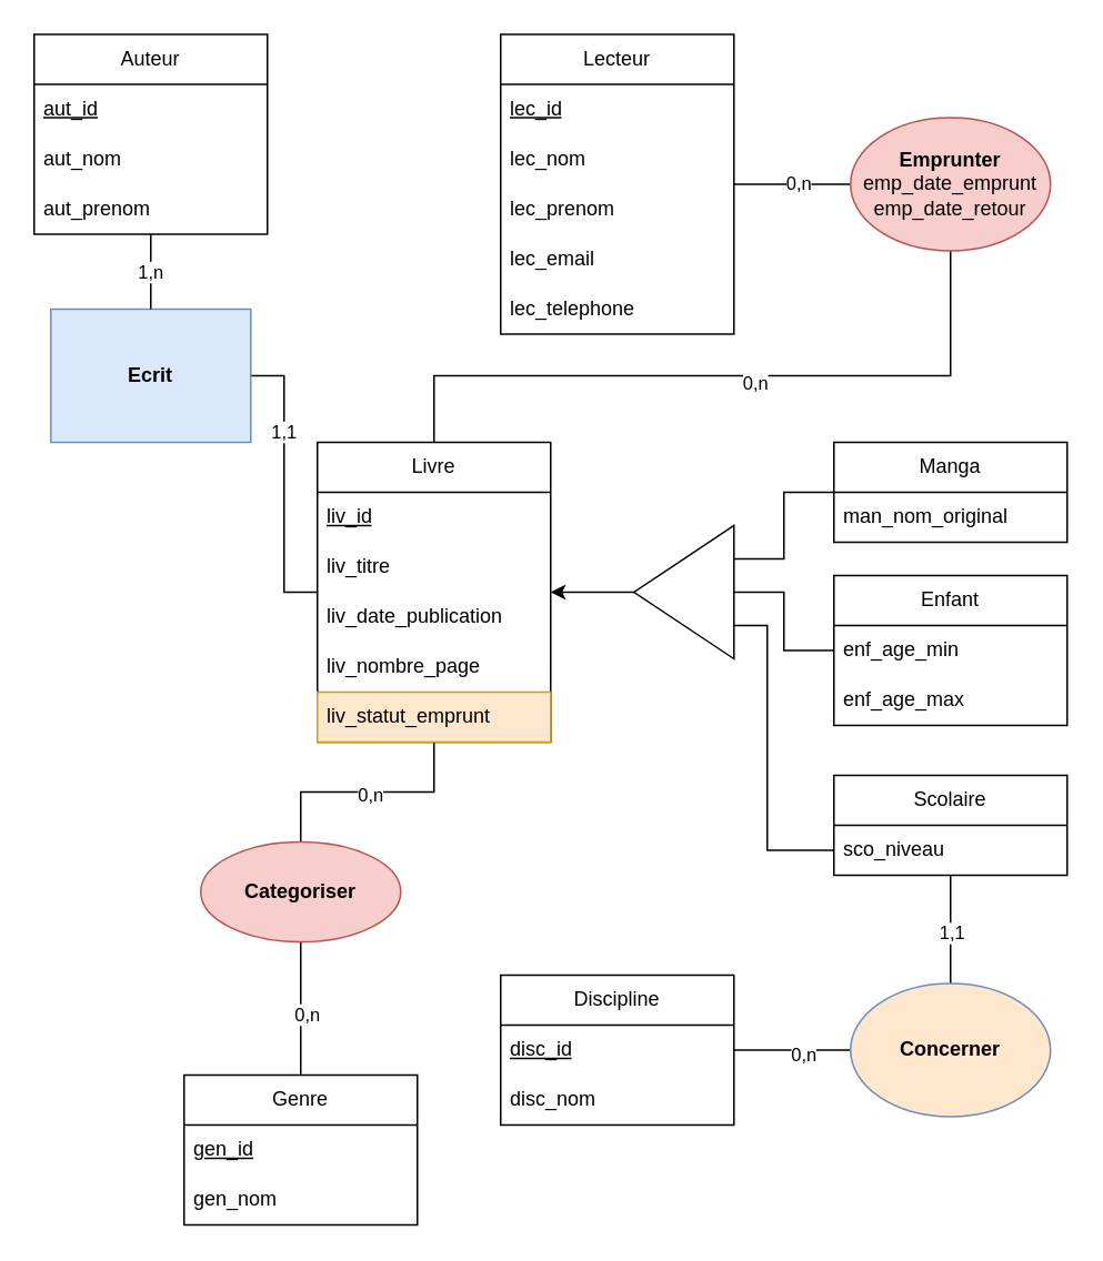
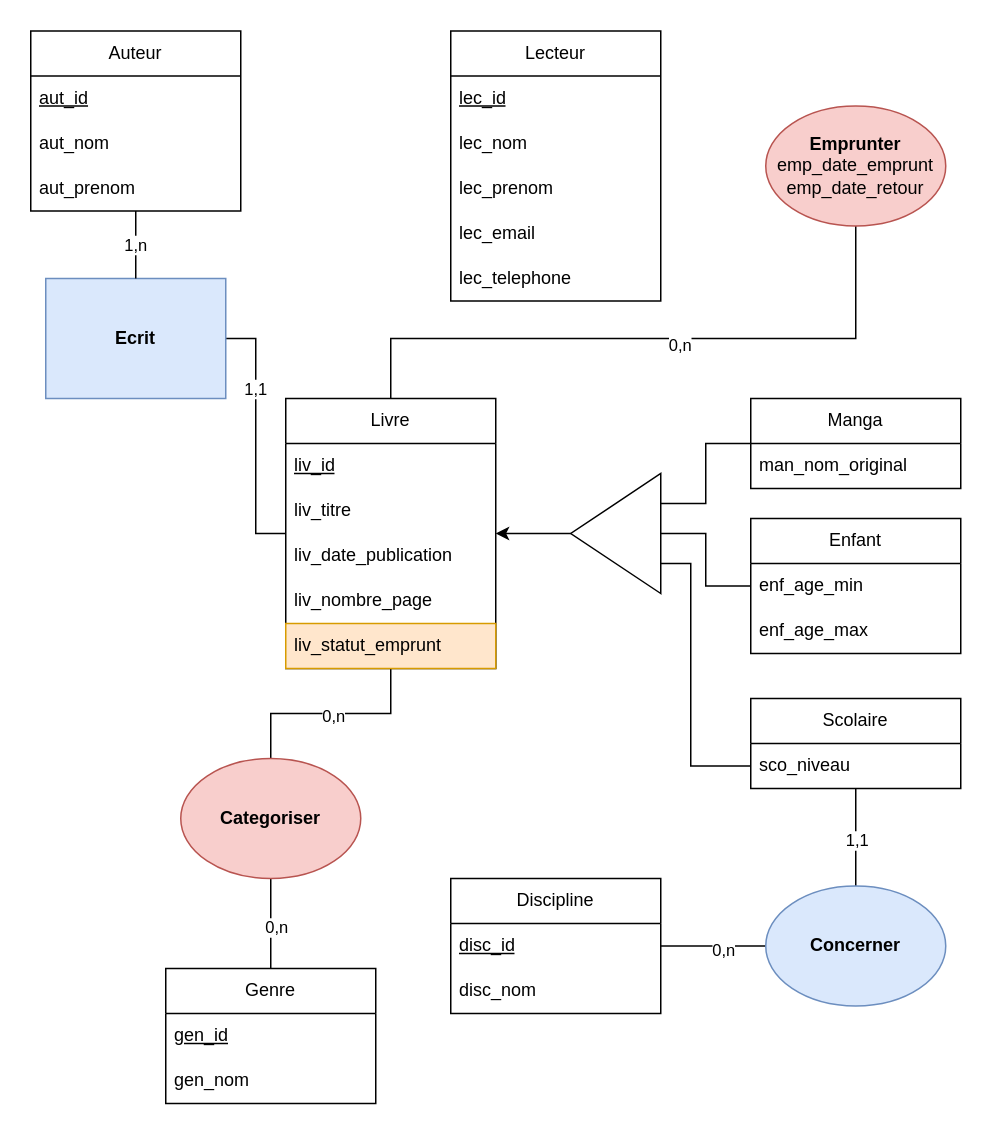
  <mxCell id="0" />
  <mxCell id="1" parent="0" />
  <mxCell id="2" style="edgeStyle=orthogonalEdgeStyle;rounded=0;orthogonalLoop=1;jettySize=auto;html=1;entryX=0.5;entryY=1;entryDx=0;entryDy=0;endArrow=none;startFill=0;exitX=0.5;exitY=0;exitDx=0;exitDy=0;" edge="1" parent="1" source="9" target="29"><mxGeometry relative="1" as="geometry"><Array as="points"><mxPoint x="260" y="225" /><mxPoint x="570" y="225" /></Array></mxGeometry></mxCell>
  <mxCell id="3" value="0,n" style="edgeLabel;html=1;align=center;verticalAlign=middle;resizable=0;points=[];" vertex="1" connectable="0" parent="2"><mxGeometry x="0.093" y="-4" relative="1" as="geometry"><mxPoint as="offset" /></mxGeometry></mxCell>
  <mxCell id="4" style="edgeStyle=orthogonalEdgeStyle;rounded=0;orthogonalLoop=1;jettySize=auto;html=1;entryX=0.5;entryY=0;entryDx=0;entryDy=0;endArrow=none;startFill=0;" edge="1" parent="1" source="9" target="28"><mxGeometry relative="1" as="geometry" /></mxCell>
  <mxCell id="5" value="0,n" style="edgeLabel;html=1;align=center;verticalAlign=middle;resizable=0;points=[];" vertex="1" connectable="0" parent="4"><mxGeometry x="-0.015" y="1" relative="1" as="geometry"><mxPoint as="offset" /></mxGeometry></mxCell>
  <mxCell id="6" style="edgeStyle=orthogonalEdgeStyle;rounded=0;orthogonalLoop=1;jettySize=auto;html=1;entryX=1;entryY=0.5;entryDx=0;entryDy=0;endArrow=none;startFill=0;" edge="1" parent="1" source="9" target="30"><mxGeometry relative="1" as="geometry" /></mxCell>
  <mxCell id="7" value="1,1" style="edgeLabel;html=1;align=center;verticalAlign=middle;resizable=0;points=[];" vertex="1" connectable="0" parent="6"><mxGeometry x="0.376" y="1" relative="1" as="geometry"><mxPoint as="offset" /></mxGeometry></mxCell>
  <mxCell id="8" style="edgeStyle=orthogonalEdgeStyle;rounded=0;orthogonalLoop=1;jettySize=auto;html=1;endArrow=classic;startFill=0;endFill=1;exitX=1;exitY=0.5;exitDx=0;exitDy=0;" edge="1" parent="1" source="31" target="9"><mxGeometry relative="1" as="geometry" /></mxCell>
  <mxCell id="9" value="Livre" style="swimlane;fontStyle=0;childLayout=stackLayout;horizontal=1;startSize=30;horizontalStack=0;resizeParent=1;resizeParentMax=0;resizeLast=0;collapsible=1;marginBottom=0;whiteSpace=wrap;html=1;" vertex="1" parent="1"><mxGeometry x="190" y="265" width="140" height="180" as="geometry" /></mxCell>
  <mxCell id="10" value="&lt;u&gt;liv_id&lt;/u&gt;" style="text;strokeColor=none;fillColor=none;align=left;verticalAlign=middle;spacingLeft=4;spacingRight=4;overflow=hidden;points=[[0,0.5],[1,0.5]];portConstraint=eastwest;rotatable=0;whiteSpace=wrap;html=1;" vertex="1" parent="9"><mxGeometry y="30" width="140" height="30" as="geometry" /></mxCell>
  <mxCell id="11" value="liv_titre" style="text;strokeColor=none;fillColor=none;align=left;verticalAlign=middle;spacingLeft=4;spacingRight=4;overflow=hidden;points=[[0,0.5],[1,0.5]];portConstraint=eastwest;rotatable=0;whiteSpace=wrap;html=1;" vertex="1" parent="9"><mxGeometry y="60" width="140" height="30" as="geometry" /></mxCell>
  <mxCell id="12" value="liv_date_publication" style="text;strokeColor=none;fillColor=none;align=left;verticalAlign=middle;spacingLeft=4;spacingRight=4;overflow=hidden;points=[[0,0.5],[1,0.5]];portConstraint=eastwest;rotatable=0;whiteSpace=wrap;html=1;" vertex="1" parent="9"><mxGeometry y="90" width="140" height="30" as="geometry" /></mxCell>
  <mxCell id="13" value="liv_nombre_page" style="text;strokeColor=none;fillColor=none;align=left;verticalAlign=middle;spacingLeft=4;spacingRight=4;overflow=hidden;points=[[0,0.5],[1,0.5]];portConstraint=eastwest;rotatable=0;whiteSpace=wrap;html=1;" vertex="1" parent="9"><mxGeometry y="120" width="140" height="30" as="geometry" /></mxCell>
  <mxCell id="14" value="liv_statut_emprunt" style="text;strokeColor=#d79b00;fillColor=#ffe6cc;align=left;verticalAlign=middle;spacingLeft=4;spacingRight=4;overflow=hidden;points=[[0,0.5],[1,0.5]];portConstraint=eastwest;rotatable=0;whiteSpace=wrap;html=1;" vertex="1" parent="9"><mxGeometry y="150" width="140" height="30" as="geometry" /></mxCell>
- <mxCell id="15" style="edgeStyle=orthogonalEdgeStyle;rounded=0;orthogonalLoop=1;jettySize=auto;html=1;entryX=0;entryY=0.5;entryDx=0;entryDy=0;endArrow=none;startFill=0;" edge="1" parent="1" source="17" target="29"><mxGeometry relative="1" as="geometry" /></mxCell>
- <mxCell id="16" value="0,n" style="edgeLabel;html=1;align=center;verticalAlign=middle;resizable=0;points=[];" vertex="1" connectable="0" parent="15"><mxGeometry x="0.08" y="1" relative="1" as="geometry"><mxPoint as="offset" /></mxGeometry></mxCell>
  <mxCell id="17" value="Lecteur" style="swimlane;fontStyle=0;childLayout=stackLayout;horizontal=1;startSize=30;horizontalStack=0;resizeParent=1;resizeParentMax=0;resizeLast=0;collapsible=1;marginBottom=0;whiteSpace=wrap;html=1;" vertex="1" parent="1"><mxGeometry x="300" y="20" width="140" height="180" as="geometry" /></mxCell>
  <mxCell id="18" value="&lt;u&gt;lec_id&lt;/u&gt;" style="text;strokeColor=none;fillColor=none;align=left;verticalAlign=middle;spacingLeft=4;spacingRight=4;overflow=hidden;points=[[0,0.5],[1,0.5]];portConstraint=eastwest;rotatable=0;whiteSpace=wrap;html=1;" vertex="1" parent="17"><mxGeometry y="30" width="140" height="30" as="geometry" /></mxCell>
  <mxCell id="19" value="lec_nom" style="text;strokeColor=none;fillColor=none;align=left;verticalAlign=middle;spacingLeft=4;spacingRight=4;overflow=hidden;points=[[0,0.5],[1,0.5]];portConstraint=eastwest;rotatable=0;whiteSpace=wrap;html=1;" vertex="1" parent="17"><mxGeometry y="60" width="140" height="30" as="geometry" /></mxCell>
  <mxCell id="20" value="lec_prenom" style="text;strokeColor=none;fillColor=none;align=left;verticalAlign=middle;spacingLeft=4;spacingRight=4;overflow=hidden;points=[[0,0.5],[1,0.5]];portConstraint=eastwest;rotatable=0;whiteSpace=wrap;html=1;" vertex="1" parent="17"><mxGeometry y="90" width="140" height="30" as="geometry" /></mxCell>
  <mxCell id="21" value="lec_email" style="text;strokeColor=none;fillColor=none;align=left;verticalAlign=middle;spacingLeft=4;spacingRight=4;overflow=hidden;points=[[0,0.5],[1,0.5]];portConstraint=eastwest;rotatable=0;whiteSpace=wrap;html=1;" vertex="1" parent="17"><mxGeometry y="120" width="140" height="30" as="geometry" /></mxCell>
  <mxCell id="22" value="lec_telephone" style="text;strokeColor=none;fillColor=none;align=left;verticalAlign=middle;spacingLeft=4;spacingRight=4;overflow=hidden;points=[[0,0.5],[1,0.5]];portConstraint=eastwest;rotatable=0;whiteSpace=wrap;html=1;" vertex="1" parent="17"><mxGeometry y="150" width="140" height="30" as="geometry" /></mxCell>
  <mxCell id="23" style="edgeStyle=orthogonalEdgeStyle;rounded=0;orthogonalLoop=1;jettySize=auto;html=1;entryX=0.5;entryY=1;entryDx=0;entryDy=0;endArrow=none;startFill=0;" edge="1" parent="1" source="25" target="28"><mxGeometry relative="1" as="geometry" /></mxCell>
  <mxCell id="24" value="0,n" style="edgeLabel;html=1;align=center;verticalAlign=middle;resizable=0;points=[];" vertex="1" connectable="0" parent="23"><mxGeometry x="-0.08" y="-3" relative="1" as="geometry"><mxPoint as="offset" /></mxGeometry></mxCell>
  <mxCell id="25" value="Genre" style="swimlane;fontStyle=0;childLayout=stackLayout;horizontal=1;startSize=30;horizontalStack=0;resizeParent=1;resizeParentMax=0;resizeLast=0;collapsible=1;marginBottom=0;whiteSpace=wrap;html=1;" vertex="1" parent="1"><mxGeometry x="110" y="645" width="140" height="90" as="geometry" /></mxCell>
  <mxCell id="26" value="&lt;u&gt;gen_id&lt;/u&gt;" style="text;strokeColor=none;fillColor=none;align=left;verticalAlign=middle;spacingLeft=4;spacingRight=4;overflow=hidden;points=[[0,0.5],[1,0.5]];portConstraint=eastwest;rotatable=0;whiteSpace=wrap;html=1;" vertex="1" parent="25"><mxGeometry y="30" width="140" height="30" as="geometry" /></mxCell>
  <mxCell id="27" value="gen_nom" style="text;strokeColor=none;fillColor=none;align=left;verticalAlign=middle;spacingLeft=4;spacingRight=4;overflow=hidden;points=[[0,0.5],[1,0.5]];portConstraint=eastwest;rotatable=0;whiteSpace=wrap;html=1;" vertex="1" parent="25"><mxGeometry y="60" width="140" height="30" as="geometry" /></mxCell>
- <mxCell id="28" value="&lt;b&gt;Categoriser&lt;/b&gt;" style="ellipse;whiteSpace=wrap;html=1;fillColor=#f8cecc;strokeColor=#b85450;" vertex="1" parent="1"><mxGeometry x="120" y="505" width="120" height="60" as="geometry" /></mxCell>
+ <mxCell id="28" value="&lt;b&gt;Categoriser&lt;/b&gt;" style="ellipse;whiteSpace=wrap;html=1;fillColor=#f8cecc;strokeColor=#b85450;" vertex="1" parent="1"><mxGeometry x="120" y="505" width="120" height="80" as="geometry" /></mxCell>
  <mxCell id="29" value="&lt;b&gt;Emprunter&lt;/b&gt;&lt;div&gt;emp_date_emprunt&lt;/div&gt;&lt;div&gt;emp_date_retour&lt;/div&gt;" style="ellipse;whiteSpace=wrap;html=1;fillColor=#f8cecc;strokeColor=#b85450;" vertex="1" parent="1"><mxGeometry x="510" y="70" width="120" height="80" as="geometry" /></mxCell>
  <mxCell id="30" value="&lt;b&gt;Ecrit&lt;/b&gt;" style="whiteSpace=wrap;html=1;fillColor=#dae8fc;strokeColor=#6c8ebf;rounded=0;" vertex="1" parent="1"><mxGeometry x="30" y="185" width="120" height="80" as="geometry" /></mxCell>
  <mxCell id="31" value="" style="triangle;whiteSpace=wrap;html=1;rotation=-180;" vertex="1" parent="1"><mxGeometry x="380" y="315" width="60" height="80" as="geometry" /></mxCell>
  <mxCell id="32" style="edgeStyle=orthogonalEdgeStyle;rounded=0;orthogonalLoop=1;jettySize=auto;html=1;entryX=0;entryY=0.75;entryDx=0;entryDy=0;endArrow=none;startFill=0;" edge="1" parent="1" source="33" target="31"><mxGeometry relative="1" as="geometry" /></mxCell>
  <mxCell id="33" value="Manga" style="swimlane;fontStyle=0;childLayout=stackLayout;horizontal=1;startSize=30;horizontalStack=0;resizeParent=1;resizeParentMax=0;resizeLast=0;collapsible=1;marginBottom=0;whiteSpace=wrap;html=1;" vertex="1" parent="1"><mxGeometry x="500" y="265" width="140" height="60" as="geometry" /></mxCell>
  <mxCell id="34" value="man_nom_original" style="text;strokeColor=none;fillColor=none;align=left;verticalAlign=middle;spacingLeft=4;spacingRight=4;overflow=hidden;points=[[0,0.5],[1,0.5]];portConstraint=eastwest;rotatable=0;whiteSpace=wrap;html=1;" vertex="1" parent="33"><mxGeometry y="30" width="140" height="30" as="geometry" /></mxCell>
  <mxCell id="35" style="edgeStyle=orthogonalEdgeStyle;rounded=0;orthogonalLoop=1;jettySize=auto;html=1;entryX=0;entryY=0.25;entryDx=0;entryDy=0;endArrow=none;startFill=0;" edge="1" parent="1" source="38" target="31"><mxGeometry relative="1" as="geometry"><Array as="points"><mxPoint x="460" y="510" /><mxPoint x="460" y="375" /></Array></mxGeometry></mxCell>
  <mxCell id="36" style="edgeStyle=orthogonalEdgeStyle;rounded=0;orthogonalLoop=1;jettySize=auto;html=1;entryX=0.5;entryY=0;entryDx=0;entryDy=0;endArrow=none;startFill=0;" edge="1" parent="1" source="38" target="55"><mxGeometry relative="1" as="geometry" /></mxCell>
  <mxCell id="37" value="1,1" style="edgeLabel;html=1;align=center;verticalAlign=middle;resizable=0;points=[];" vertex="1" connectable="0" parent="36"><mxGeometry x="0.032" relative="1" as="geometry"><mxPoint as="offset" /></mxGeometry></mxCell>
  <mxCell id="38" value="Scolaire" style="swimlane;fontStyle=0;childLayout=stackLayout;horizontal=1;startSize=30;horizontalStack=0;resizeParent=1;resizeParentMax=0;resizeLast=0;collapsible=1;marginBottom=0;whiteSpace=wrap;html=1;" vertex="1" parent="1"><mxGeometry x="500" y="465" width="140" height="60" as="geometry" /></mxCell>
  <mxCell id="39" value="sco_niveau" style="text;strokeColor=none;fillColor=none;align=left;verticalAlign=middle;spacingLeft=4;spacingRight=4;overflow=hidden;points=[[0,0.5],[1,0.5]];portConstraint=eastwest;rotatable=0;whiteSpace=wrap;html=1;" vertex="1" parent="38"><mxGeometry y="30" width="140" height="30" as="geometry" /></mxCell>
  <mxCell id="40" style="edgeStyle=orthogonalEdgeStyle;rounded=0;orthogonalLoop=1;jettySize=auto;html=1;entryX=0.5;entryY=0;entryDx=0;entryDy=0;endArrow=none;startFill=0;" edge="1" parent="1" source="42" target="30"><mxGeometry relative="1" as="geometry" /></mxCell>
  <mxCell id="41" value="1,n" style="edgeLabel;html=1;align=center;verticalAlign=middle;resizable=0;points=[];" vertex="1" connectable="0" parent="40"><mxGeometry x="-0.025" y="-1" relative="1" as="geometry"><mxPoint as="offset" /></mxGeometry></mxCell>
  <mxCell id="42" value="Auteur" style="swimlane;fontStyle=0;childLayout=stackLayout;horizontal=1;startSize=30;horizontalStack=0;resizeParent=1;resizeParentMax=0;resizeLast=0;collapsible=1;marginBottom=0;whiteSpace=wrap;html=1;" vertex="1" parent="1"><mxGeometry x="20" y="20" width="140" height="120" as="geometry" /></mxCell>
  <mxCell id="43" value="&lt;u&gt;aut_id&lt;/u&gt;" style="text;strokeColor=none;fillColor=none;align=left;verticalAlign=middle;spacingLeft=4;spacingRight=4;overflow=hidden;points=[[0,0.5],[1,0.5]];portConstraint=eastwest;rotatable=0;whiteSpace=wrap;html=1;" vertex="1" parent="42"><mxGeometry y="30" width="140" height="30" as="geometry" /></mxCell>
  <mxCell id="44" value="aut_nom" style="text;strokeColor=none;fillColor=none;align=left;verticalAlign=middle;spacingLeft=4;spacingRight=4;overflow=hidden;points=[[0,0.5],[1,0.5]];portConstraint=eastwest;rotatable=0;whiteSpace=wrap;html=1;" vertex="1" parent="42"><mxGeometry y="60" width="140" height="30" as="geometry" /></mxCell>
  <mxCell id="45" value="aut_prenom" style="text;strokeColor=none;fillColor=none;align=left;verticalAlign=middle;spacingLeft=4;spacingRight=4;overflow=hidden;points=[[0,0.5],[1,0.5]];portConstraint=eastwest;rotatable=0;whiteSpace=wrap;html=1;" vertex="1" parent="42"><mxGeometry y="90" width="140" height="30" as="geometry" /></mxCell>
  <mxCell id="46" value="Enfant" style="swimlane;fontStyle=0;childLayout=stackLayout;horizontal=1;startSize=30;horizontalStack=0;resizeParent=1;resizeParentMax=0;resizeLast=0;collapsible=1;marginBottom=0;whiteSpace=wrap;html=1;" vertex="1" parent="1"><mxGeometry x="500" y="345" width="140" height="90" as="geometry" /></mxCell>
  <mxCell id="47" value="enf_age_min" style="text;strokeColor=none;fillColor=none;align=left;verticalAlign=middle;spacingLeft=4;spacingRight=4;overflow=hidden;points=[[0,0.5],[1,0.5]];portConstraint=eastwest;rotatable=0;whiteSpace=wrap;html=1;" vertex="1" parent="46"><mxGeometry y="30" width="140" height="30" as="geometry" /></mxCell>
  <mxCell id="48" value="enf_age_max" style="text;strokeColor=none;fillColor=none;align=left;verticalAlign=middle;spacingLeft=4;spacingRight=4;overflow=hidden;points=[[0,0.5],[1,0.5]];portConstraint=eastwest;rotatable=0;whiteSpace=wrap;html=1;" vertex="1" parent="46"><mxGeometry y="60" width="140" height="30" as="geometry" /></mxCell>
  <mxCell id="49" style="edgeStyle=orthogonalEdgeStyle;rounded=0;orthogonalLoop=1;jettySize=auto;html=1;entryX=0;entryY=0.5;entryDx=0;entryDy=0;endArrow=none;startFill=0;" edge="1" parent="1" source="47" target="31"><mxGeometry relative="1" as="geometry" /></mxCell>
  <mxCell id="50" style="edgeStyle=orthogonalEdgeStyle;rounded=0;orthogonalLoop=1;jettySize=auto;html=1;entryX=0;entryY=0.5;entryDx=0;entryDy=0;endArrow=none;startFill=0;" edge="1" parent="1" source="52" target="55"><mxGeometry relative="1" as="geometry" /></mxCell>
  <mxCell id="51" value="0,n" style="edgeLabel;html=1;align=center;verticalAlign=middle;resizable=0;points=[];" vertex="1" connectable="0" parent="50"><mxGeometry x="0.171" y="-2" relative="1" as="geometry"><mxPoint as="offset" /></mxGeometry></mxCell>
  <mxCell id="52" value="Discipline" style="swimlane;fontStyle=0;childLayout=stackLayout;horizontal=1;startSize=30;horizontalStack=0;resizeParent=1;resizeParentMax=0;resizeLast=0;collapsible=1;marginBottom=0;whiteSpace=wrap;html=1;" vertex="1" parent="1"><mxGeometry x="300" y="585" width="140" height="90" as="geometry" /></mxCell>
  <mxCell id="53" value="&lt;u&gt;disc_id&lt;/u&gt;" style="text;strokeColor=none;fillColor=none;align=left;verticalAlign=middle;spacingLeft=4;spacingRight=4;overflow=hidden;points=[[0,0.5],[1,0.5]];portConstraint=eastwest;rotatable=0;whiteSpace=wrap;html=1;" vertex="1" parent="52"><mxGeometry y="30" width="140" height="30" as="geometry" /></mxCell>
  <mxCell id="54" value="disc_nom" style="text;strokeColor=none;fillColor=none;align=left;verticalAlign=middle;spacingLeft=4;spacingRight=4;overflow=hidden;points=[[0,0.5],[1,0.5]];portConstraint=eastwest;rotatable=0;whiteSpace=wrap;html=1;" vertex="1" parent="52"><mxGeometry y="60" width="140" height="30" as="geometry" /></mxCell>
- <mxCell id="55" value="&lt;b&gt;Concerner&lt;/b&gt;" style="ellipse;whiteSpace=wrap;html=1;fillColor=#ffe6cc;strokeColor=#6c8ebf;" vertex="1" parent="1"><mxGeometry x="510" y="590" width="120" height="80" as="geometry" /></mxCell>
+ <mxCell id="55" value="&lt;b&gt;Concerner&lt;/b&gt;" style="ellipse;whiteSpace=wrap;html=1;fillColor=#dae8fc;strokeColor=#6c8ebf;" vertex="1" parent="1"><mxGeometry x="510" y="590" width="120" height="80" as="geometry" /></mxCell>
